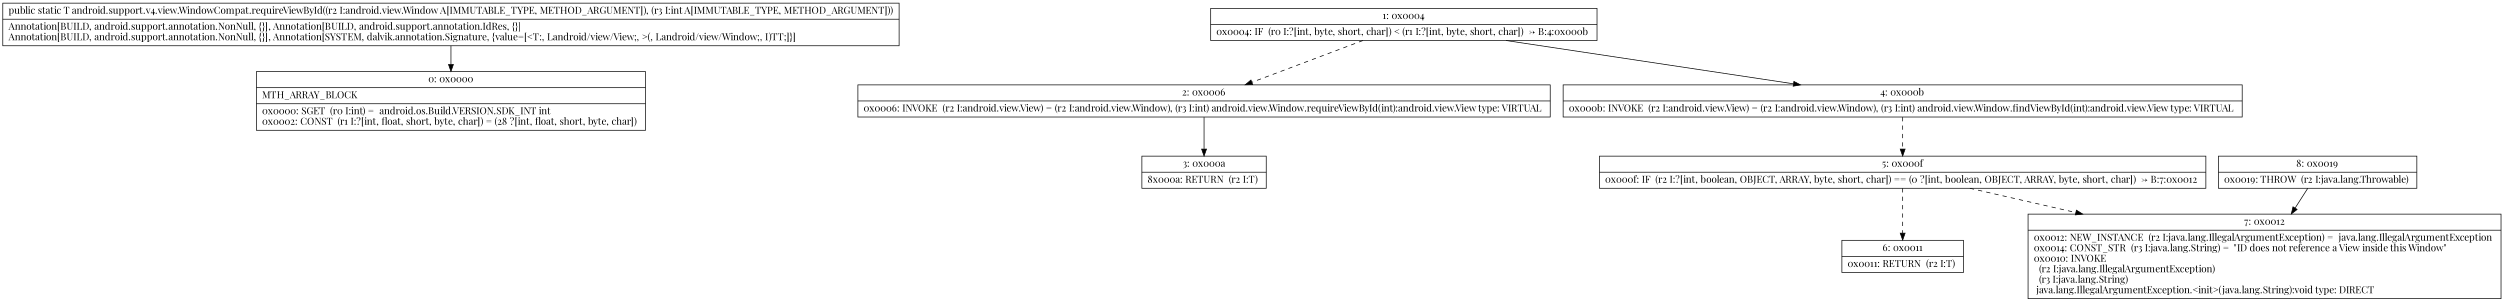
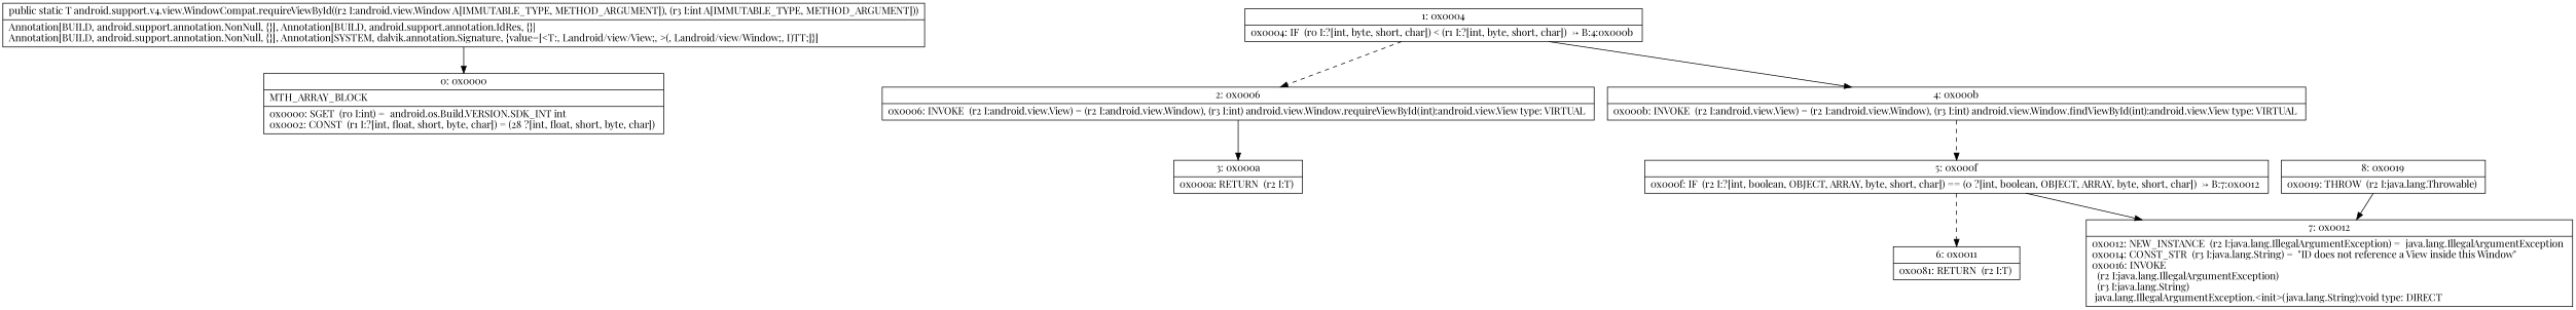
  digraph {
    fontname="Playfair Display"
    node [fontname="Playfair Display" shape=record]
    edge [fontname="Playfair Display"]
    n1 [label="{0\:\ 0x0000|MTH_ARRAY_BLOCK\l|0x0000: SGET  (r0 I:int) =  android.os.Build.VERSION.SDK_INT int \l0x0002: CONST  (r1 I:?[int, float, short, byte, char]) = (28 ?[int, float, short, byte, char]) \l}"]
    n2 [label="{1\:\ 0x0004|0x0004: IF  (r0 I:?[int, byte, short, char]) \< (r1 I:?[int, byte, short, char])  \-\> B:4:0x000b \l}"]
    n3 [label="{2\:\ 0x0006|0x0006: INVOKE  (r2 I:android.view.View) = (r2 I:android.view.Window), (r3 I:int) android.view.Window.requireViewById(int):android.view.View type: VIRTUAL \l}"]
    n4 [label="{4\:\ 0x000b|0x000b: INVOKE  (r2 I:android.view.View) = (r2 I:android.view.Window), (r3 I:int) android.view.Window.findViewById(int):android.view.View type: VIRTUAL \l}"]
-   n5 [label="{3\:\ 0x000a|8x000a: RETURN  (r2 I:T) \l}"]
+   n5 [label="{3\:\ 0x000a|0x000a: RETURN  (r2 I:T) \l}"]
    n6 [label="{5\:\ 0x000f|0x000f: IF  (r2 I:?[int, boolean, OBJECT, ARRAY, byte, short, char]) == (0 ?[int, boolean, OBJECT, ARRAY, byte, short, char])  \-\> B:7:0x0012 \l}"]
-   n7 [label="{6\:\ 0x0011|0x0011: RETURN  (r2 I:T) \l}"]
-   n8 [label="{7\:\ 0x0012|0x0012: NEW_INSTANCE  (r2 I:java.lang.IllegalArgumentException) =  java.lang.IllegalArgumentException \l0x0014: CONST_STR  (r3 I:java.lang.String) =  \"ID does not reference a View inside this Window\" \l0x0010: INVOKE  \l  (r2 I:java.lang.IllegalArgumentException)\l  (r3 I:java.lang.String)\l java.lang.IllegalArgumentException.\<init\>(java.lang.String):void type: DIRECT \l}"]
+   n7 [label="{6\:\ 0x0011|0x0081: RETURN  (r2 I:T) \l}"]
+   n8 [label="{7\:\ 0x0012|0x0012: NEW_INSTANCE  (r2 I:java.lang.IllegalArgumentException) =  java.lang.IllegalArgumentException \l0x0014: CONST_STR  (r3 I:java.lang.String) =  \"ID does not reference a View inside this Window\" \l0x0016: INVOKE  \l  (r2 I:java.lang.IllegalArgumentException)\l  (r3 I:java.lang.String)\l java.lang.IllegalArgumentException.\<init\>(java.lang.String):void type: DIRECT \l}"]
    n9 [label="{8\:\ 0x0019|0x0019: THROW  (r2 I:java.lang.Throwable) \l}"]
    n10 [label="{public static T android.support.v4.view.WindowCompat.requireViewById((r2 I:android.view.Window A[IMMUTABLE_TYPE, METHOD_ARGUMENT]), (r3 I:int A[IMMUTABLE_TYPE, METHOD_ARGUMENT]))  | Annotation[BUILD, android.support.annotation.NonNull, \{\}], Annotation[BUILD, android.support.annotation.IdRes, \{\}]\lAnnotation[BUILD, android.support.annotation.NonNull, \{\}], Annotation[SYSTEM, dalvik.annotation.Signature, \{value=[\<T:, Landroid\/view\/View;, \>(, Landroid\/view\/Window;, I)TT;]\}]\l}"]
    n2 -> n3 [style=dashed]
    n2 -> n4
    n3 -> n5
    n4 -> n6 [style=dashed]
    n6 -> n7 [style=dashed]
-   n6 -> n8 [style=dashed]
+   n6 -> n8
    n9 -> n8
    n10 -> n1
  }
